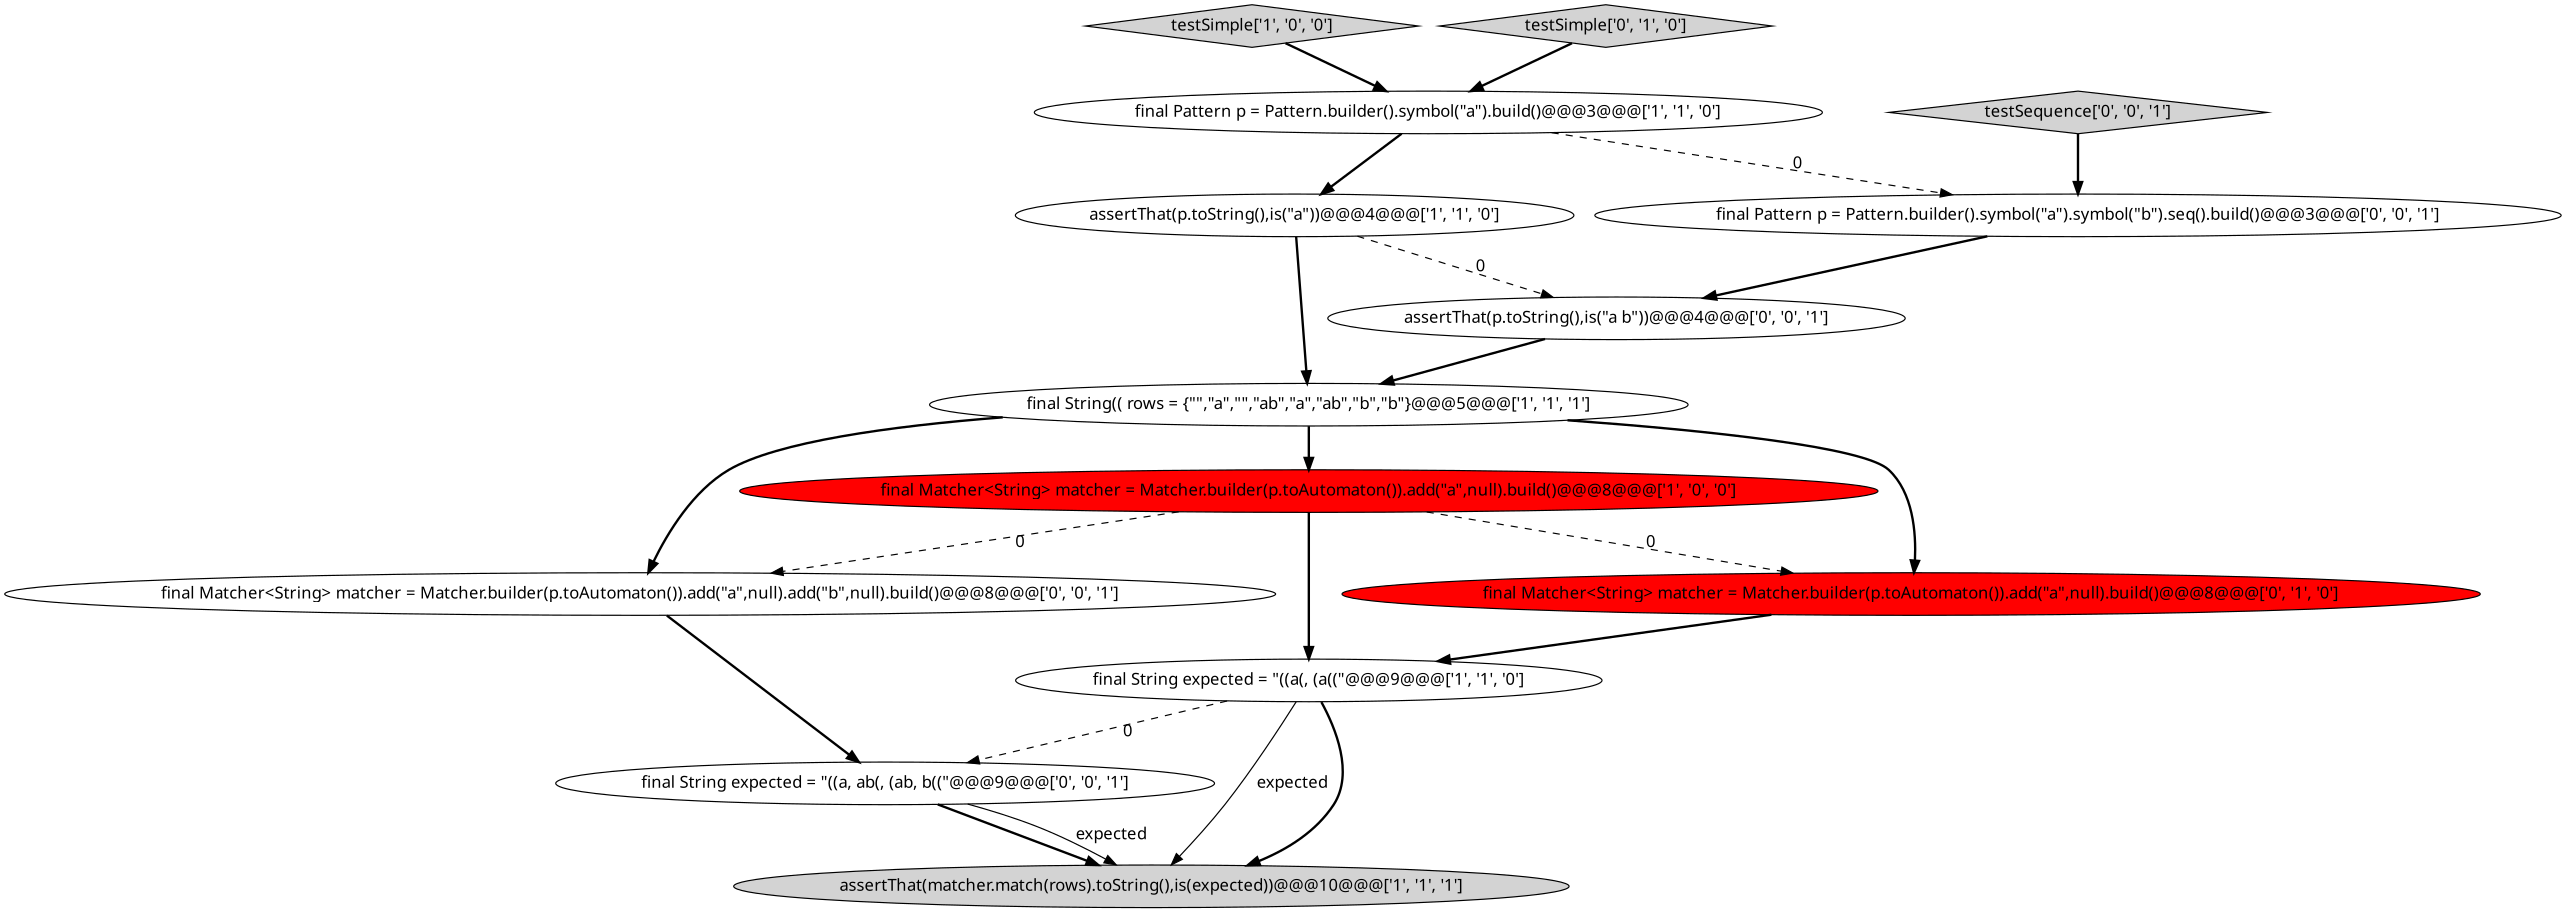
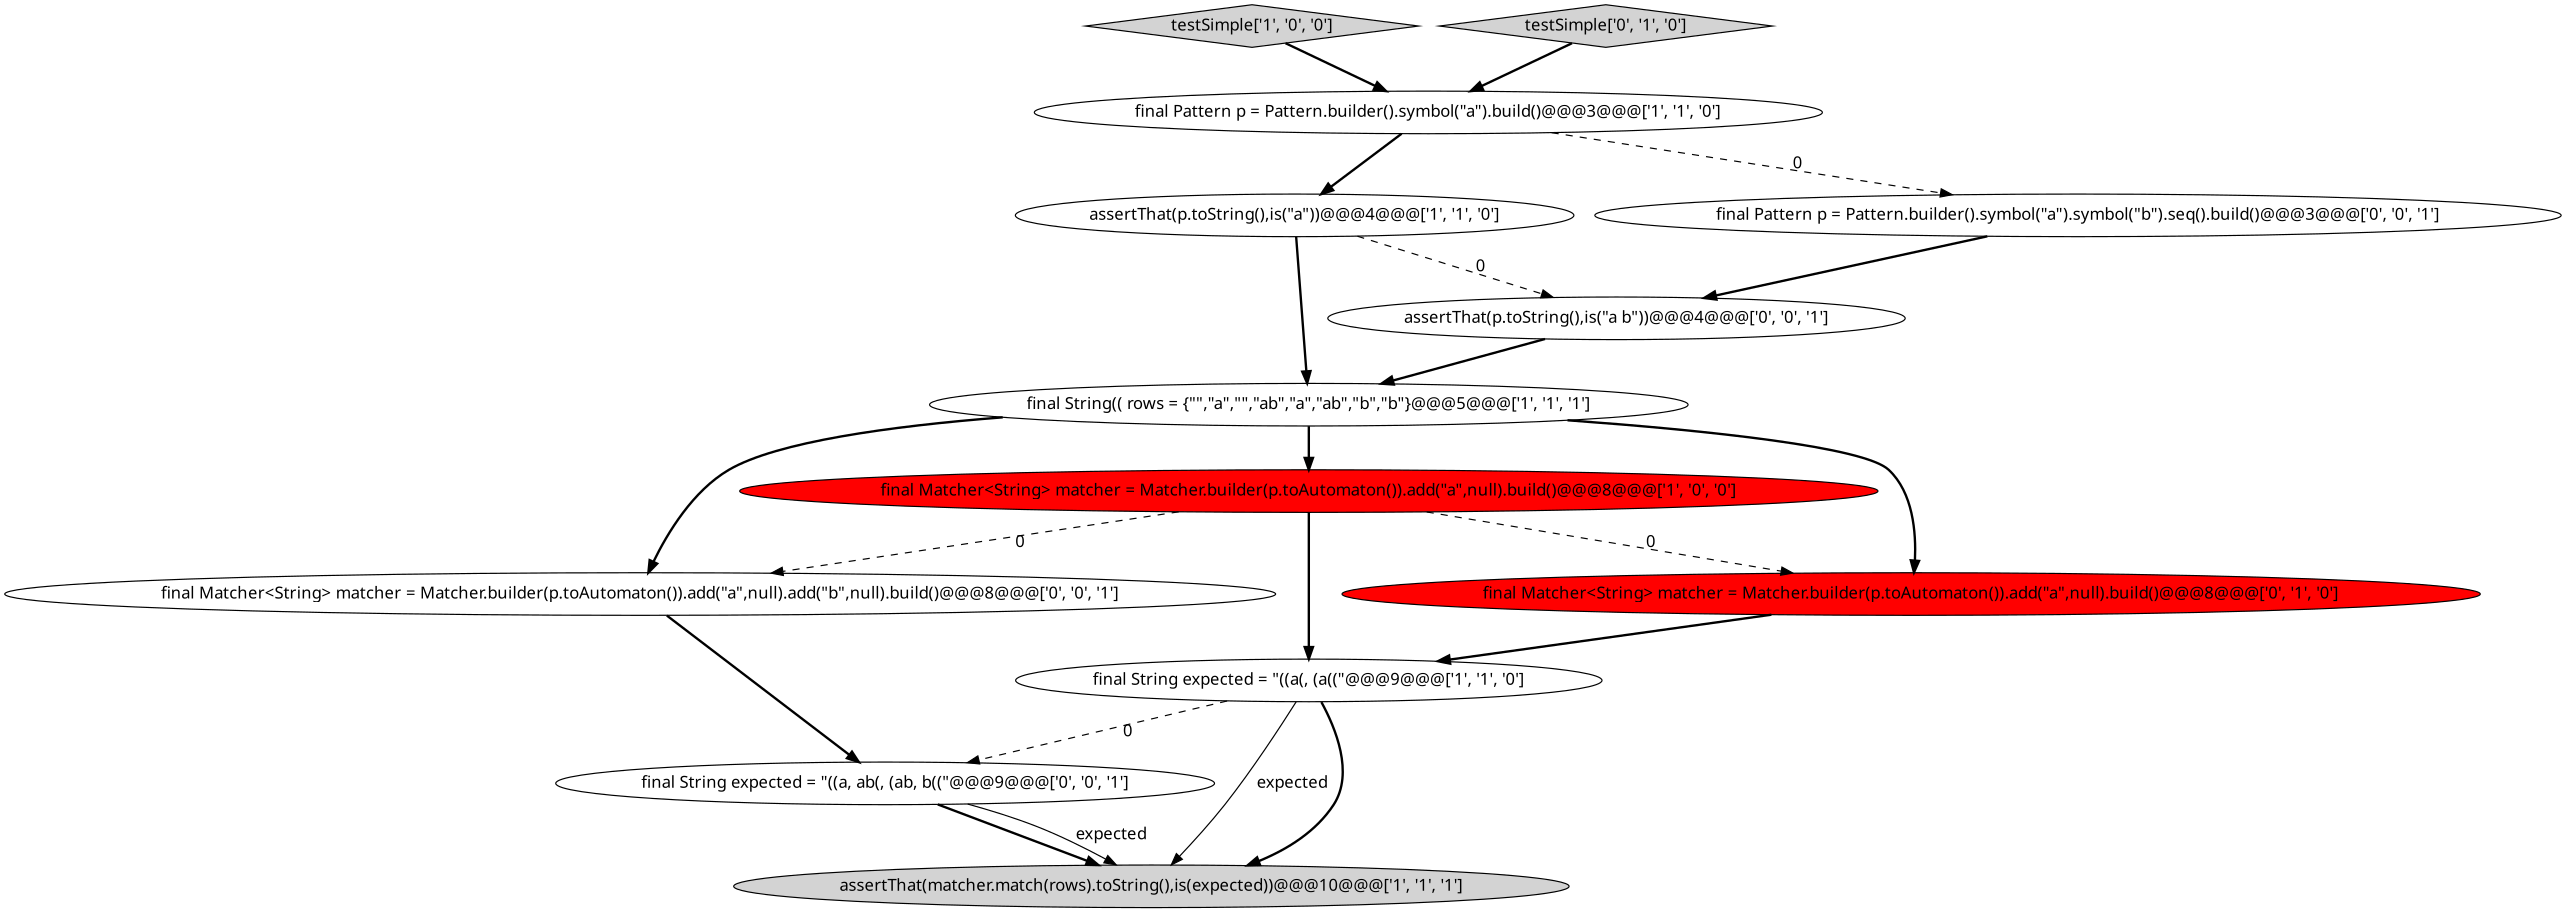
  digraph {
    fontname="Noto Sans"
    node [fillcolor=white shape=ellipse style=filled fontname="Noto Sans"]
    edge [style=bold fontname="Noto Sans"]
    n1 [label="assertThat(p.toString(),is(\"a\"))@@@4@@@['1', '1', '0']"]
    n2 [label="assertThat(p.toString(),is(\"a b\"))@@@4@@@['0', '0', '1']"]
    n3 [label="final String(( rows = {\"\",\"a\",\"\",\"ab\",\"a\",\"ab\",\"b\",\"b\"}@@@5@@@['1', '1', '1']"]
    n4 [fillcolor=red label="final Matcher<String> matcher = Matcher.builder(p.toAutomaton()).add(\"a\",null).build()@@@8@@@['1', '0', '0']"]
    n5 [fillcolor=red label="final Matcher<String> matcher = Matcher.builder(p.toAutomaton()).add(\"a\",null).build()@@@8@@@['0', '1', '0']"]
    n6 [label="final String expected = \"((a(, (a((\"@@@9@@@['1', '1', '0']"]
    n7 [label="final Matcher<String> matcher = Matcher.builder(p.toAutomaton()).add(\"a\",null).add(\"b\",null).build()@@@8@@@['0', '0', '1']"]
    n8 [fillcolor=lightgray label="assertThat(matcher.match(rows).toString(),is(expected))@@@10@@@['1', '1', '1']"]
    n9 [fillcolor=lightgray label="testSimple['1', '0', '0']" shape=diamond]
    n10 [label="final Pattern p = Pattern.builder().symbol(\"a\").build()@@@3@@@['1', '1', '0']"]
    n11 [label="final String expected = \"((a, ab(, (ab, b((\"@@@9@@@['0', '0', '1']"]
    n12 [label="final Pattern p = Pattern.builder().symbol(\"a\").symbol(\"b\").seq().build()@@@3@@@['0', '0', '1']"]
-   n13 [fillcolor=lightgray label="testSequence['0', '0', '1']" shape=diamond]
    n14 [fillcolor=lightgray label="testSimple['0', '1', '0']" shape=diamond]
    n1 -> n2 [label=0 style=dashed]
    n1 -> n3
    n2 -> n3
    n3 -> n4
    n3 -> n5
    n3 -> n7
    n4 -> n5 [label=0 style=dashed]
    n4 -> n6
    n4 -> n7 [label=0 style=dashed]
    n5 -> n6
    n6 -> n8 [label=expected style=solid]
    n6 -> n8
    n6 -> n11 [label=0 style=dashed]
    n7 -> n11
    n9 -> n10
    n10 -> n1
    n10 -> n12 [label=0 style=dashed]
    n11 -> n8
    n11 -> n8 [label=expected style=solid]
    n12 -> n2
-   n13 -> n12
    n14 -> n10
  }
